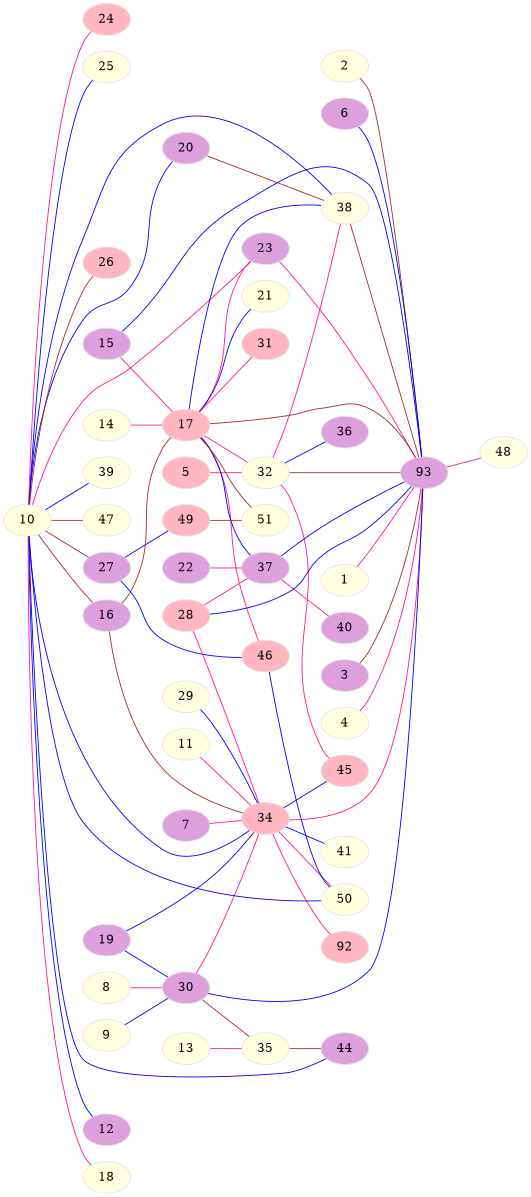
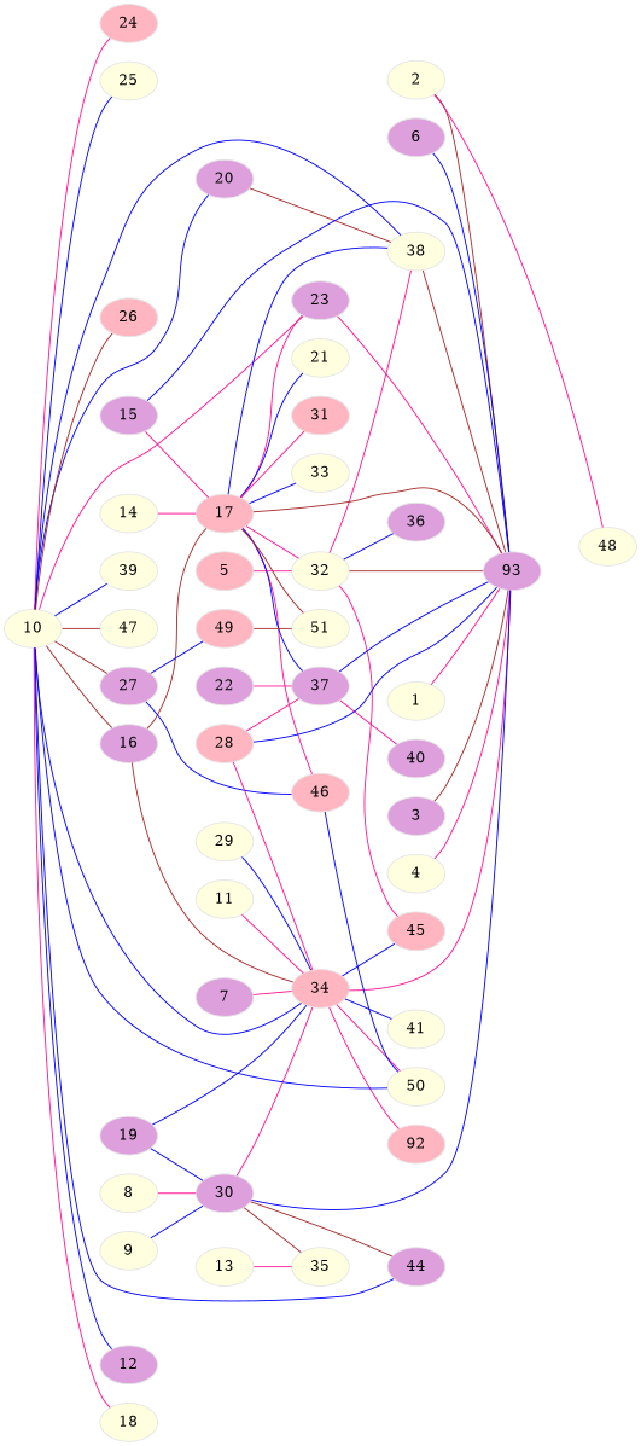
  graph {
    rankdir=LR
    node [color=gray90 fillcolor=lightyellow style=filled]
    edge [color=deeppink weight=1.0]
    n1 [fillcolor=plum label=93]
    1
    48
    2
    3 [fillcolor=plum]
    4
    5 [fillcolor=lightpink]
    32
    38
    36 [fillcolor=plum]
    45 [fillcolor=lightpink]
    6 [fillcolor=plum]
    7 [fillcolor=plum]
    34 [fillcolor=lightpink]
    50
    41
    n17 [fillcolor=lightpink label=92]
    30 [fillcolor=plum]
    8
    44 [fillcolor=plum]
    35
    9
    10
    12 [fillcolor=plum]
    16 [fillcolor=plum]
    18
    20 [fillcolor=plum]
    23 [fillcolor=plum]
    24 [fillcolor=lightpink]
    25
    26 [fillcolor=lightpink]
    27 [fillcolor=plum]
    39
    47
    17 [fillcolor=lightpink]
    46 [fillcolor=lightpink]
    49 [fillcolor=lightpink]
    11
    13
    14
    21
    31 [fillcolor=lightpink]
+   33
    37 [fillcolor=plum]
    51
    15 [fillcolor=plum]
    40 [fillcolor=plum]
    19 [fillcolor=plum]
    22 [fillcolor=plum]
    28 [fillcolor=lightpink]
    29
-   n1 -- 48
+   2 -- 48
    1 -- n1
    2 -- n1 [color=brown]
    3 -- n1 [color=brown]
    4 -- n1
    5 -- 32
    32 -- n1 [color=brown weight=2.0]
    32 -- 38
    32 -- 36 [color=blue]
    32 -- 45
    38 -- n1 [color=brown]
    6 -- n1 [color=blue]
    7 -- 34
    34 -- n1
    34 -- 45 [color=blue]
    34 -- 50
    34 -- 41 [color=blue]
    34 -- n17
    30 -- n1 [color=blue]
    30 -- 34
-   35 -- 44 [color=brown]
+   30 -- 44 [color=brown]
    30 -- 35 [color=brown]
    8 -- 30
    9 -- 30 [color=blue]
    10 -- 38 [color=blue]
    10 -- 34 [color=blue]
    10 -- 50 [color=blue]
    10 -- 44 [color=blue]
    10 -- 12 [color=blue]
    10 -- 16 [color=brown]
    10 -- 18
    10 -- 20 [color=blue]
    10 -- 23
    10 -- 24
    10 -- 25 [color=blue]
    10 -- 26 [color=brown]
    10 -- 27 [color=brown]
    10 -- 39 [color=blue]
    10 -- 47 [color=brown]
    16 -- 34 [color=brown]
    16 -- 17 [color=brown]
    20 -- 38 [color=brown]
    23 -- n1
    27 -- 46 [color=blue]
    27 -- 49 [color=blue]
    17 -- n1 [color=brown weight=2.0]
    17 -- 32
    17 -- 38 [color=blue]
    17 -- 23
    17 -- 46
    17 -- 21 [color=blue]
    17 -- 31
+   17 -- 33 [color=blue]
    17 -- 37 [color=blue]
    17 -- 51 [color=brown weight=2.0]
    46 -- 50 [color=blue]
    49 -- 51 [color=brown]
    11 -- 34 [weight=2.0]
    13 -- 35
    14 -- 17
    37 -- n1 [color=blue]
    37 -- 40
    15 -- n1 [color=blue]
    15 -- 17
    19 -- 34 [color=blue]
    19 -- 30 [color=blue]
    22 -- 37
    28 -- n1 [color=blue]
    28 -- 34
    28 -- 37
    29 -- 34 [color=blue]
  }
